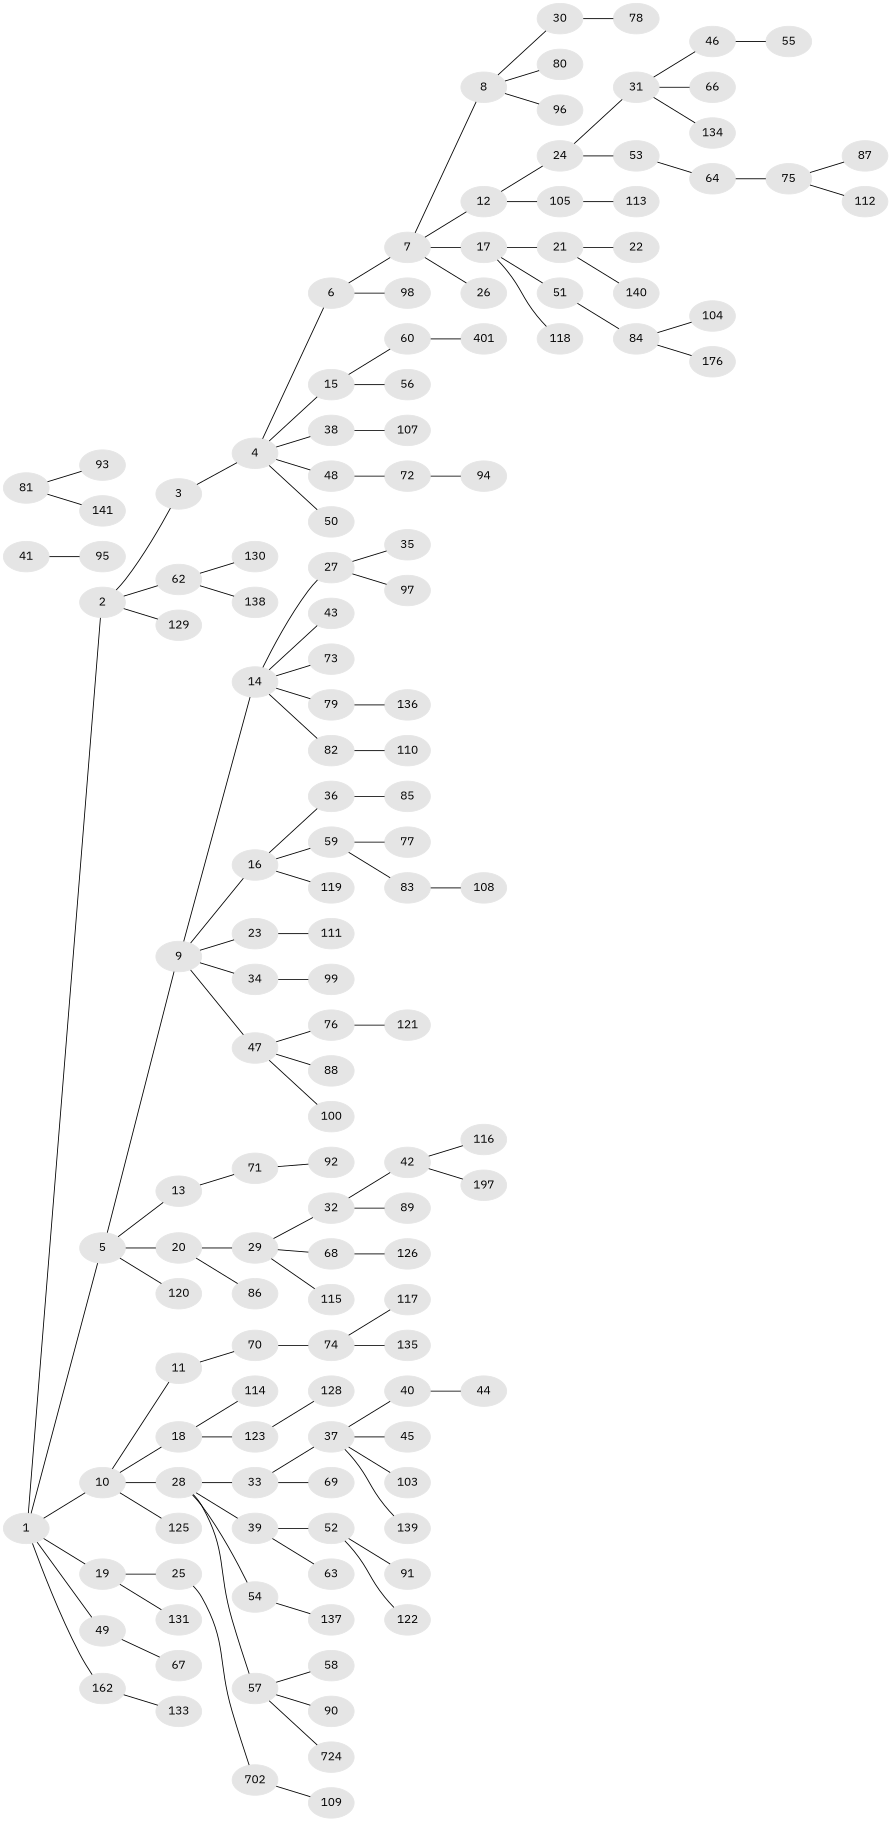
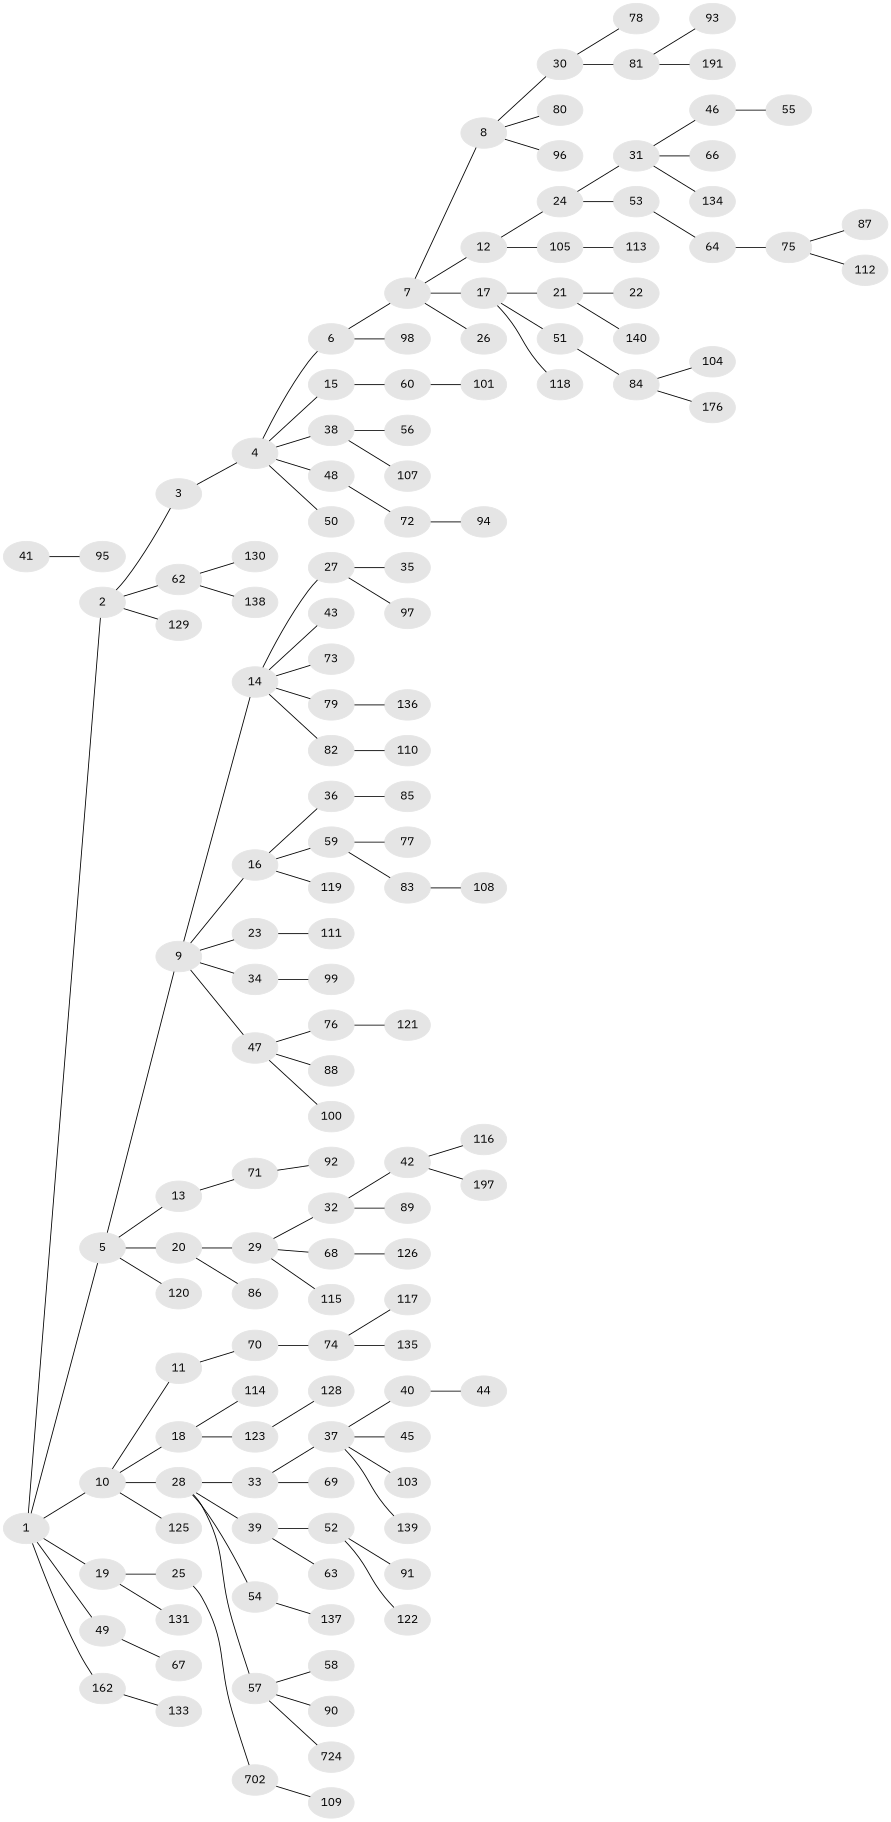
  graph {
    fontname="IBM Plex Sans"
    rankdir=LR
    node [color=gray90 fontname="IBM Plex Sans" style=filled]
    edge [fontname="IBM Plex Sans"]
    1
    2
    5
    10
    19
    49
    n7 [label=162]
    3
    62
    129
    9
    13
    20
    120
    11
    18
    28
    125
    25
    131
    67
    133
    4
    130
    138
    6
    15
    38
    48
    50
    7
    98
    60
    56
    107
    72
    14
    16
    23
    34
    47
    71
    29
    86
    8
    12
    17
    26
    30
    80
    96
    24
    105
    21
    51
    118
    41
    95
    78
    81
    27
    43
    73
    79
    82
    36
    59
    119
    111
    99
    76
    88
    100
    70
    114
    123
    33
    39
    54
    57
    74
    31
    53
    113
    92
    35
    97
    136
    110
-   101 [label=401]
+   101
    85
    77
    83
    22
    140
    84
    128
    n98 [label=702]
    32
    68
    115
    46
    66
    134
    64
    109
    37
    69
    52
    63
    137
    58
    90
    n114 [label=724]
    42
    89
    126
    93
-   141
+   141 [label=191]
    55
    116
    n122 [label=197]
    40
    45
    103
    139
    44
    91
    122
    121
    94
    104
    n133 [label=176]
    75
    108
    87
    112
    117
    135
    1 -- 2
    1 -- 5
    1 -- 10
    1 -- 19
    1 -- 49
    1 -- n7
    2 -- 3
    2 -- 62
    2 -- 129
    5 -- 9
    5 -- 13
    5 -- 20
    5 -- 120
    10 -- 11
    10 -- 18
    10 -- 28
    10 -- 125
    19 -- 25
    19 -- 131
    49 -- 67
    n7 -- 133
    3 -- 4
    62 -- 130
    62 -- 138
    9 -- 14
    9 -- 16
    9 -- 23
    9 -- 34
    9 -- 47
    13 -- 71
    20 -- 29
    20 -- 86
    11 -- 70
    18 -- 114
    18 -- 123
    28 -- 33
    28 -- 39
    28 -- 54
    28 -- 57
    25 -- n98
    4 -- 6
    4 -- 15
    4 -- 38
    4 -- 48
    4 -- 50
    6 -- 7
    6 -- 98
    15 -- 60
-   15 -- 56
+   38 -- 56
    38 -- 107
    48 -- 72
    7 -- 8
    7 -- 12
    7 -- 17
    7 -- 26
    60 -- 101
    72 -- 94
    14 -- 27
    14 -- 43
    14 -- 73
    14 -- 79
    14 -- 82
    16 -- 36
    16 -- 59
    16 -- 119
    23 -- 111
    34 -- 99
    47 -- 76
    47 -- 88
    47 -- 100
    71 -- 92
    29 -- 32
    29 -- 68
    29 -- 115
    8 -- 30
    8 -- 80
    8 -- 96
    12 -- 24
    12 -- 105
    17 -- 21
    17 -- 51
    17 -- 118
    30 -- 78
+   30 -- 81
    24 -- 31
    24 -- 53
    105 -- 113
    21 -- 22
    21 -- 140
    51 -- 84
    41 -- 95
    81 -- 93
    81 -- 141
    27 -- 35
    27 -- 97
    79 -- 136
    82 -- 110
    36 -- 85
    59 -- 77
    59 -- 83
    76 -- 121
    70 -- 74
    123 -- 128
    33 -- 37
    33 -- 69
    39 -- 52
    39 -- 63
    54 -- 137
    57 -- 58
    57 -- 90
    57 -- n114
    74 -- 117
    74 -- 135
    31 -- 46
    31 -- 66
    31 -- 134
    53 -- 64
    83 -- 108
    84 -- 104
    84 -- n133
    n98 -- 109
    32 -- 42
    32 -- 89
    68 -- 126
    46 -- 55
    64 -- 75
    37 -- 40
    37 -- 45
    37 -- 103
    37 -- 139
    52 -- 91
    52 -- 122
    42 -- 116
    42 -- n122
    40 -- 44
    75 -- 87
    75 -- 112
  }
